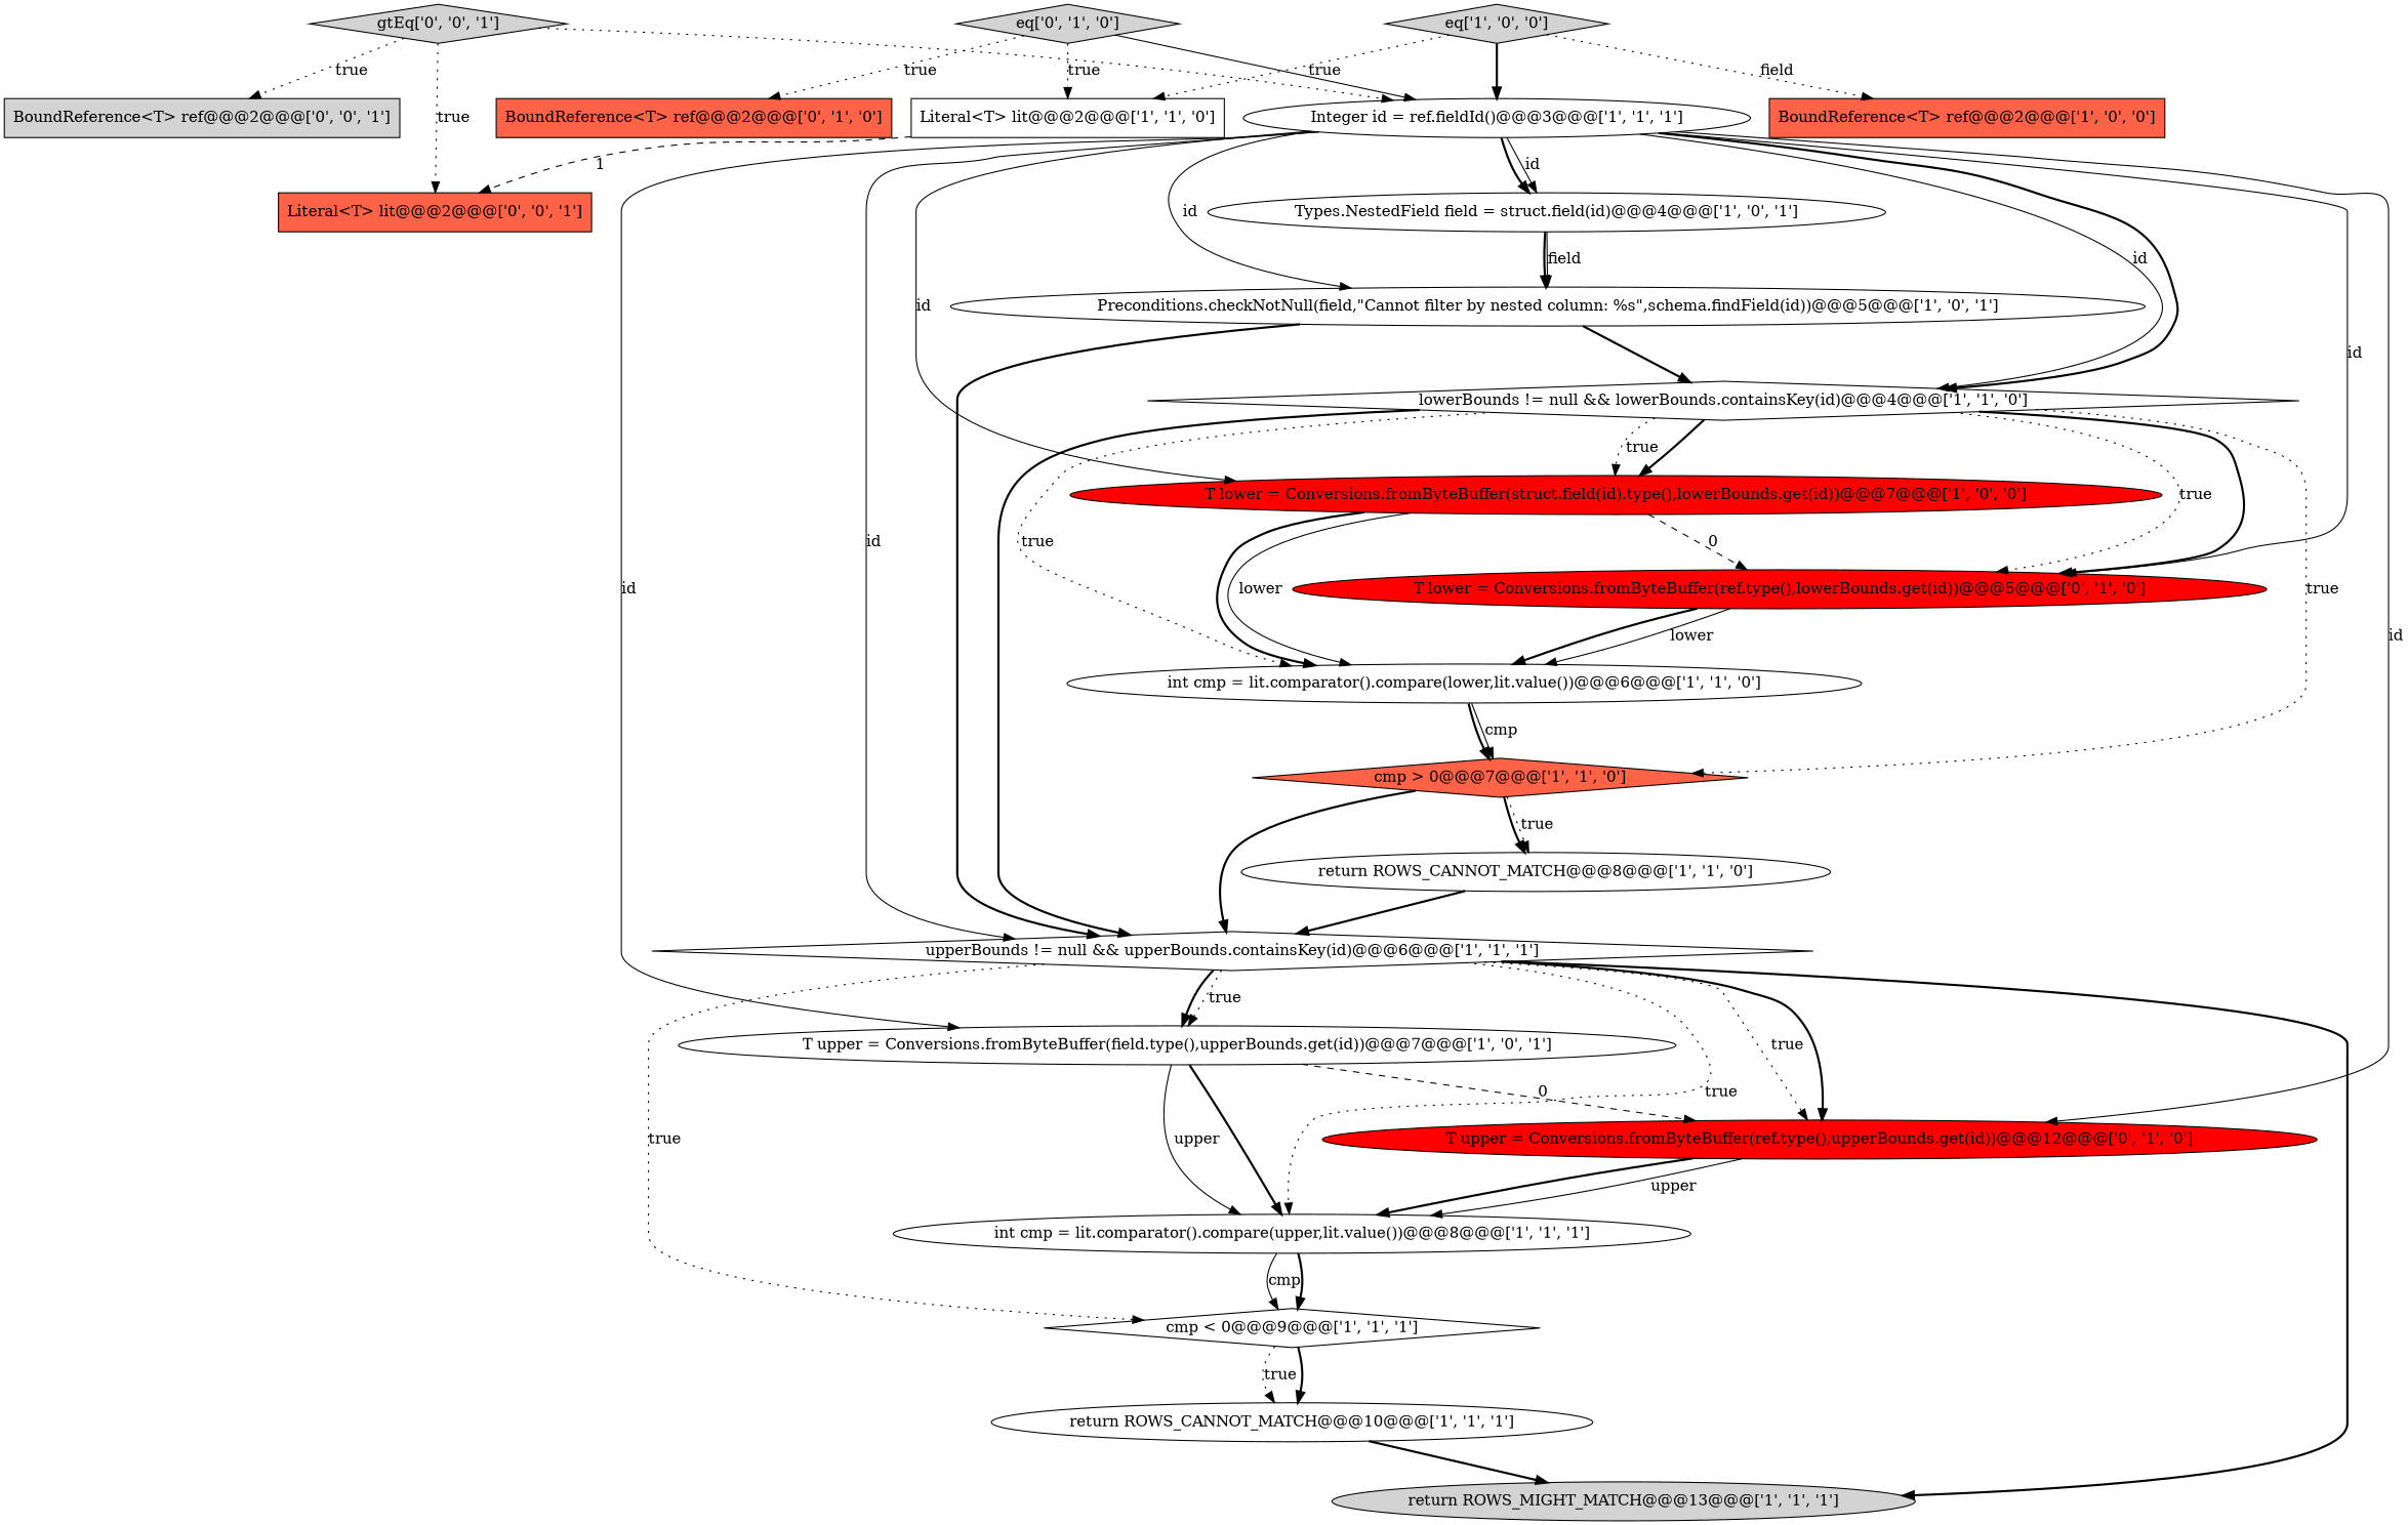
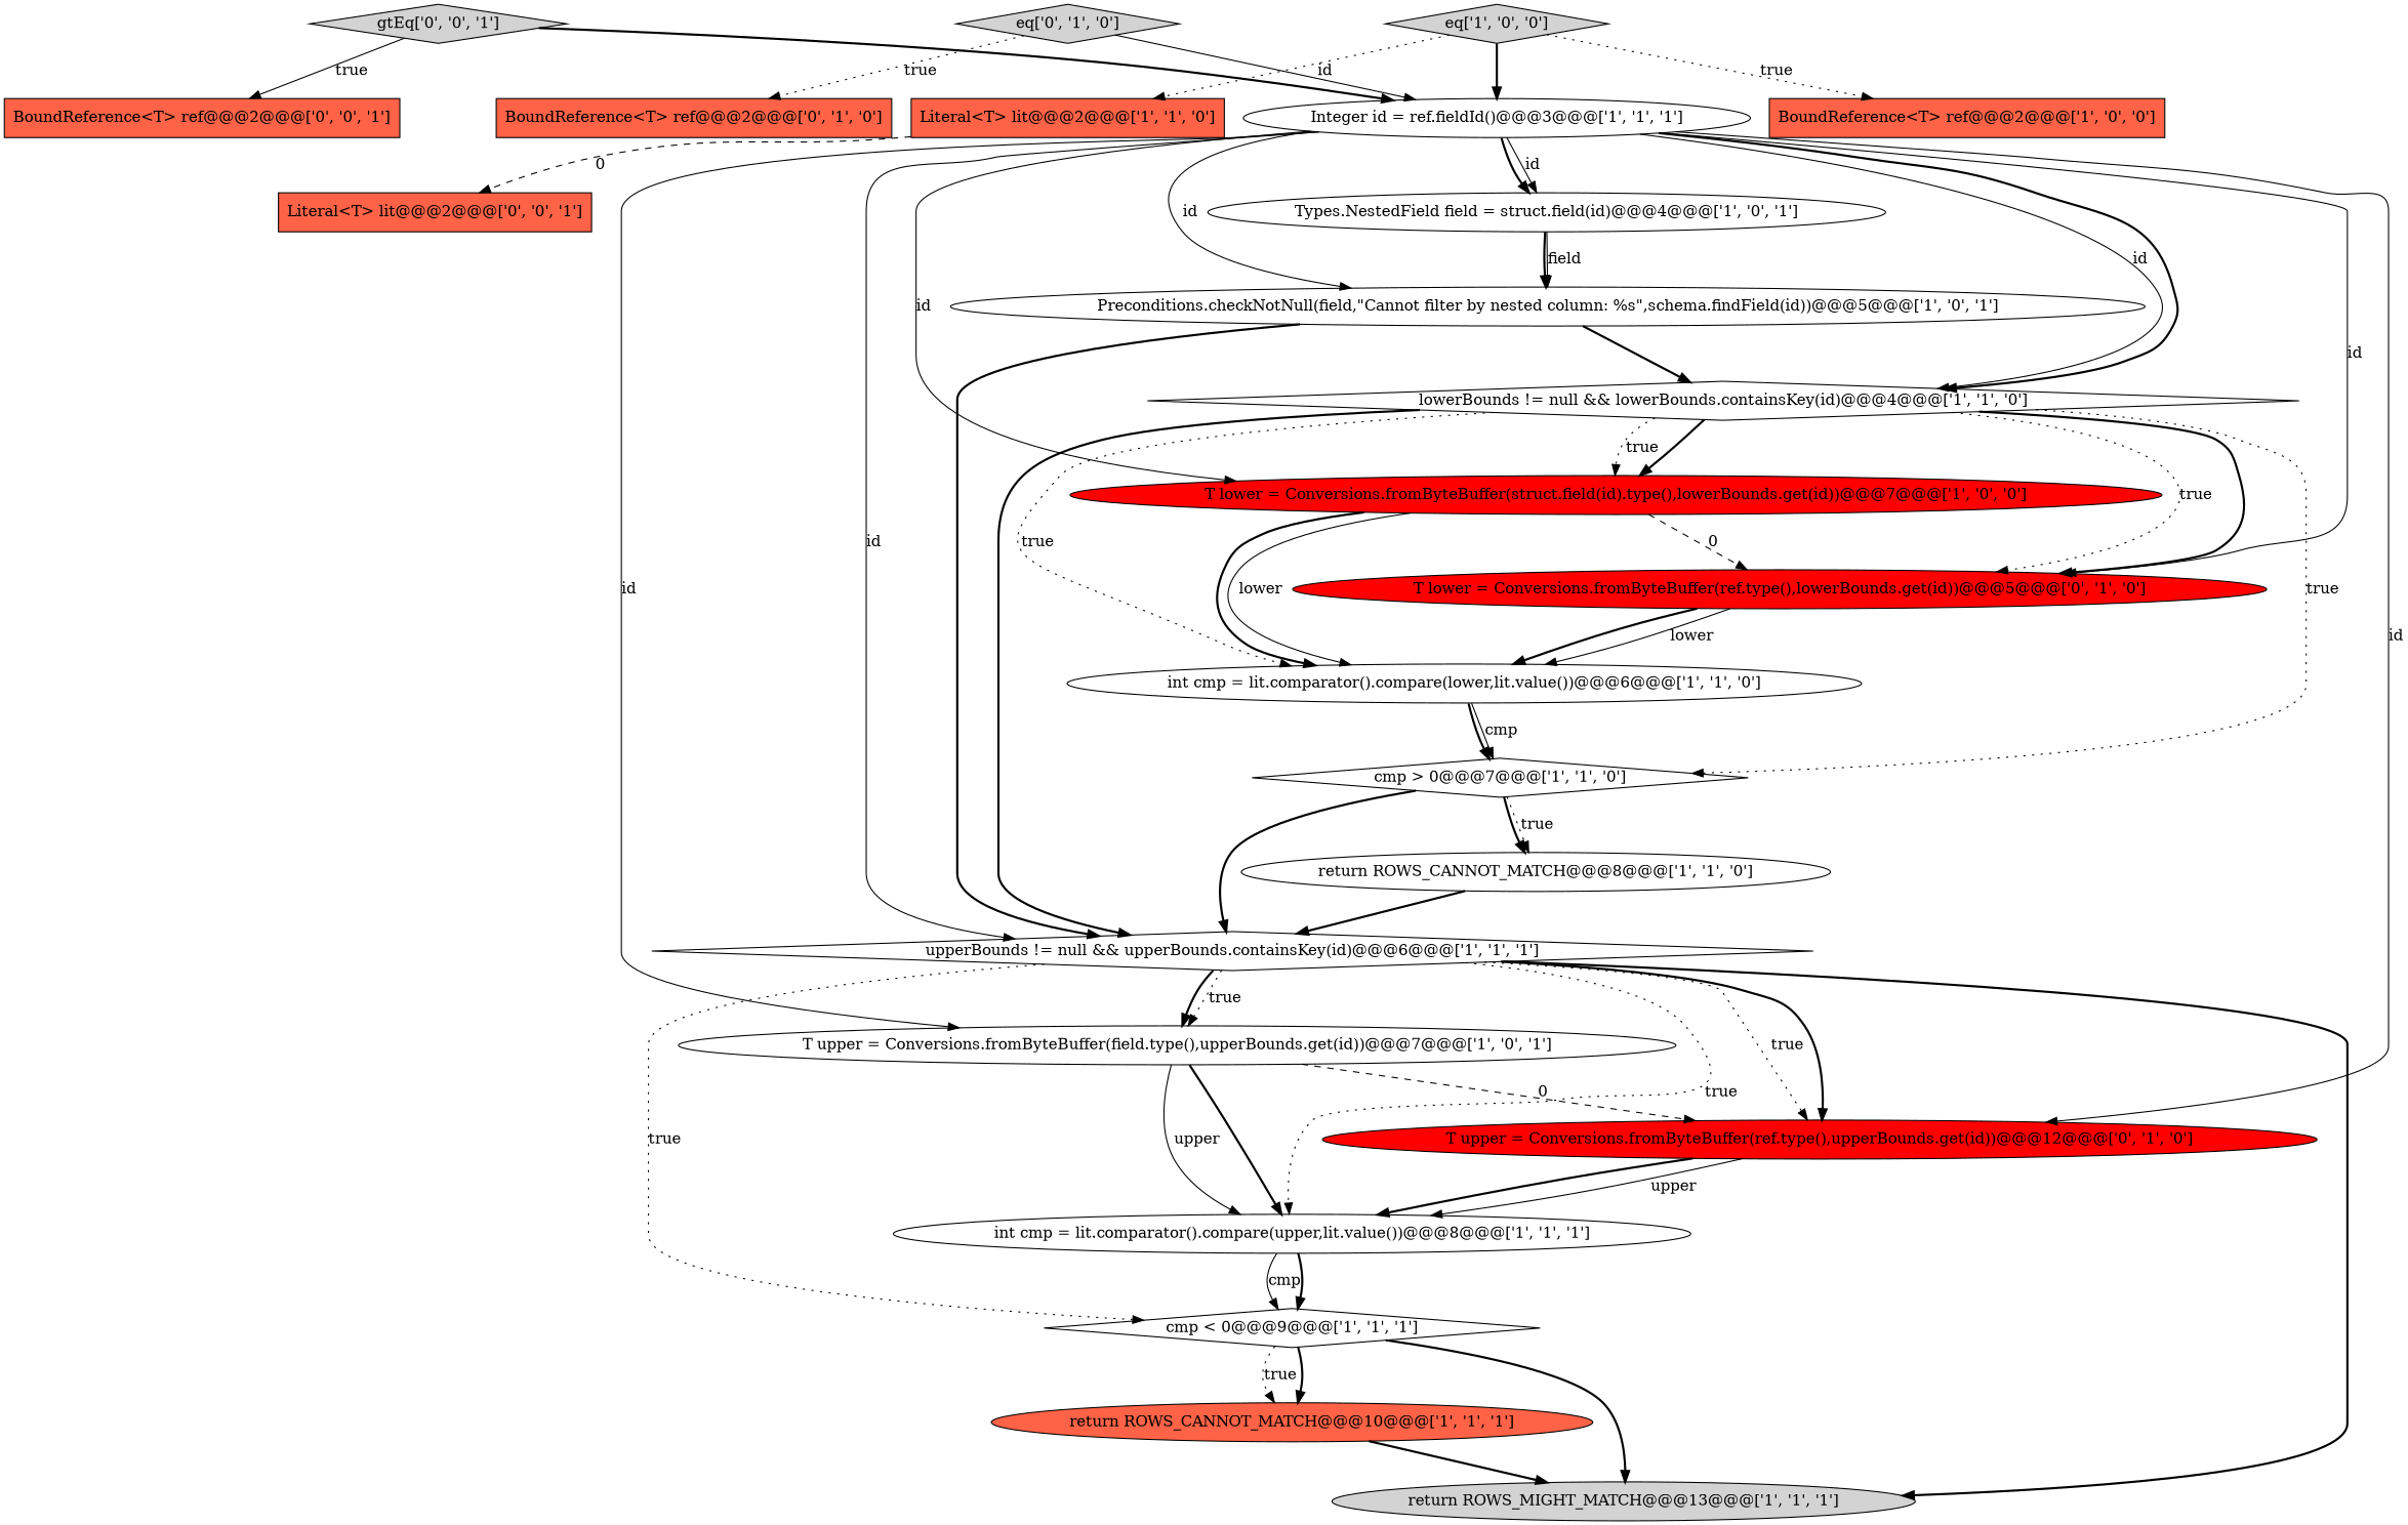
  digraph {
    node [fillcolor=white shape=ellipse style=filled]
    edge [style=bold]
-   n1 [label="Literal<T> lit@@@2@@@['1', '1', '0']" shape=box]
+   n1 [fillcolor=tomato label="Literal<T> lit@@@2@@@['1', '1', '0']" shape=box]
    n2 [fillcolor=tomato label="Literal<T> lit@@@2@@@['0', '0', '1']" shape=box]
    n3 [fillcolor=red label="T lower = Conversions.fromByteBuffer(ref.type(),lowerBounds.get(id))@@@5@@@['0', '1', '0']"]
    n4 [label="int cmp = lit.comparator().compare(lower,lit.value())@@@6@@@['1', '1', '0']"]
-   n5 [fillcolor=tomato label="cmp > 0@@@7@@@['1', '1', '0']" shape=diamond]
+   n5 [label="cmp > 0@@@7@@@['1', '1', '0']" shape=diamond]
    n6 [fillcolor=tomato label="BoundReference<T> ref@@@2@@@['1', '0', '0']" shape=box]
    n7 [fillcolor=red label="T upper = Conversions.fromByteBuffer(ref.type(),upperBounds.get(id))@@@12@@@['0', '1', '0']"]
    n8 [label="int cmp = lit.comparator().compare(upper,lit.value())@@@8@@@['1', '1', '1']"]
    n9 [label="cmp < 0@@@9@@@['1', '1', '1']" shape=diamond]
    n10 [label="T upper = Conversions.fromByteBuffer(field.type(),upperBounds.get(id))@@@7@@@['1', '0', '1']"]
    n11 [fillcolor=lightgray label="return ROWS_MIGHT_MATCH@@@13@@@['1', '1', '1']"]
-   n12 [label="return ROWS_CANNOT_MATCH@@@10@@@['1', '1', '1']"]
+   n12 [fillcolor=tomato label="return ROWS_CANNOT_MATCH@@@10@@@['1', '1', '1']"]
    n13 [label="upperBounds != null && upperBounds.containsKey(id)@@@6@@@['1', '1', '1']" shape=diamond]
    n14 [label="return ROWS_CANNOT_MATCH@@@8@@@['1', '1', '0']"]
    n15 [label="Preconditions.checkNotNull(field,\"Cannot filter by nested column: %s\",schema.findField(id))@@@5@@@['1', '0', '1']"]
    n16 [label="lowerBounds != null && lowerBounds.containsKey(id)@@@4@@@['1', '1', '0']" shape=diamond]
    n17 [fillcolor=red label="T lower = Conversions.fromByteBuffer(struct.field(id).type(),lowerBounds.get(id))@@@7@@@['1', '0', '0']"]
    n18 [fillcolor=tomato label="BoundReference<T> ref@@@2@@@['0', '1', '0']" shape=box]
-   n19 [fillcolor=lightgray label="BoundReference<T> ref@@@2@@@['0', '0', '1']" shape=box]
+   n19 [fillcolor=tomato label="BoundReference<T> ref@@@2@@@['0', '0', '1']" shape=box]
    n20 [label="Types.NestedField field = struct.field(id)@@@4@@@['1', '0', '1']"]
    n21 [label="Integer id = ref.fieldId()@@@3@@@['1', '1', '1']"]
    n22 [fillcolor=lightgray label="eq['0', '1', '0']" shape=diamond]
    n23 [fillcolor=lightgray label="eq['1', '0', '0']" shape=diamond]
    n24 [fillcolor=lightgray label="gtEq['0', '0', '1']" shape=diamond]
-   n1 -> n2 [label=1 style=dashed]
+   n1 -> n2 [label=0 style=dashed]
    n3 -> n4 [label=lower style=solid]
    n3 -> n4
    n4 -> n5 [label=cmp style=solid]
    n4 -> n5
    n5 -> n13
    n5 -> n14 [label=true style=dotted]
    n5 -> n14
    n7 -> n8 [label=upper style=solid]
    n7 -> n8
    n8 -> n9 [label=cmp style=solid]
    n8 -> n9
+   n9 -> n11
    n9 -> n12
    n9 -> n12 [label=true style=dotted]
    n10 -> n7 [label=0 style=dashed]
    n10 -> n8
    n10 -> n8 [label=upper style=solid]
    n12 -> n11
    n13 -> n7 [label=true style=dotted]
    n13 -> n7
    n13 -> n8 [label=true style=dotted]
    n13 -> n9 [label=true style=dotted]
    n13 -> n10 [label=true style=dotted]
    n13 -> n10
    n13 -> n11
    n14 -> n13
    n15 -> n13
    n15 -> n16
    n16 -> n3
    n16 -> n3 [label=true style=dotted]
    n16 -> n4 [label=true style=dotted]
    n16 -> n5 [label=true style=dotted]
    n16 -> n13
    n16 -> n17
    n16 -> n17 [label=true style=dotted]
    n17 -> n3 [label=0 style=dashed]
    n17 -> n4 [label=lower style=solid]
    n17 -> n4
    n20 -> n15
    n20 -> n15 [label=field style=solid]
    n21 -> n3 [label=id style=solid]
    n21 -> n7 [label=id style=solid]
    n21 -> n10 [label=id style=solid]
    n21 -> n13 [label=id style=solid]
    n21 -> n15 [label=id style=solid]
    n21 -> n16 [label=id style=solid]
    n21 -> n16
    n21 -> n17 [label=id style=solid]
    n21 -> n20 [label=id style=solid]
    n21 -> n20
-   n22 -> n1 [label=true style=dotted]
    n22 -> n18 [label=true style=dotted]
    n22 -> n21 [style=solid]
-   n23 -> n1 [label=true style=dotted]
-   n23 -> n6 [label=field style=dotted]
+   n23 -> n1 [label=id style=dotted]
+   n23 -> n6 [label=true style=dotted]
    n23 -> n21
-   n24 -> n2 [label=true style=dotted]
-   n24 -> n19 [label=true style=dotted]
-   n24 -> n21 [style=dotted]
+   n24 -> n19 [label=true style=solid]
+   n24 -> n21
  }
